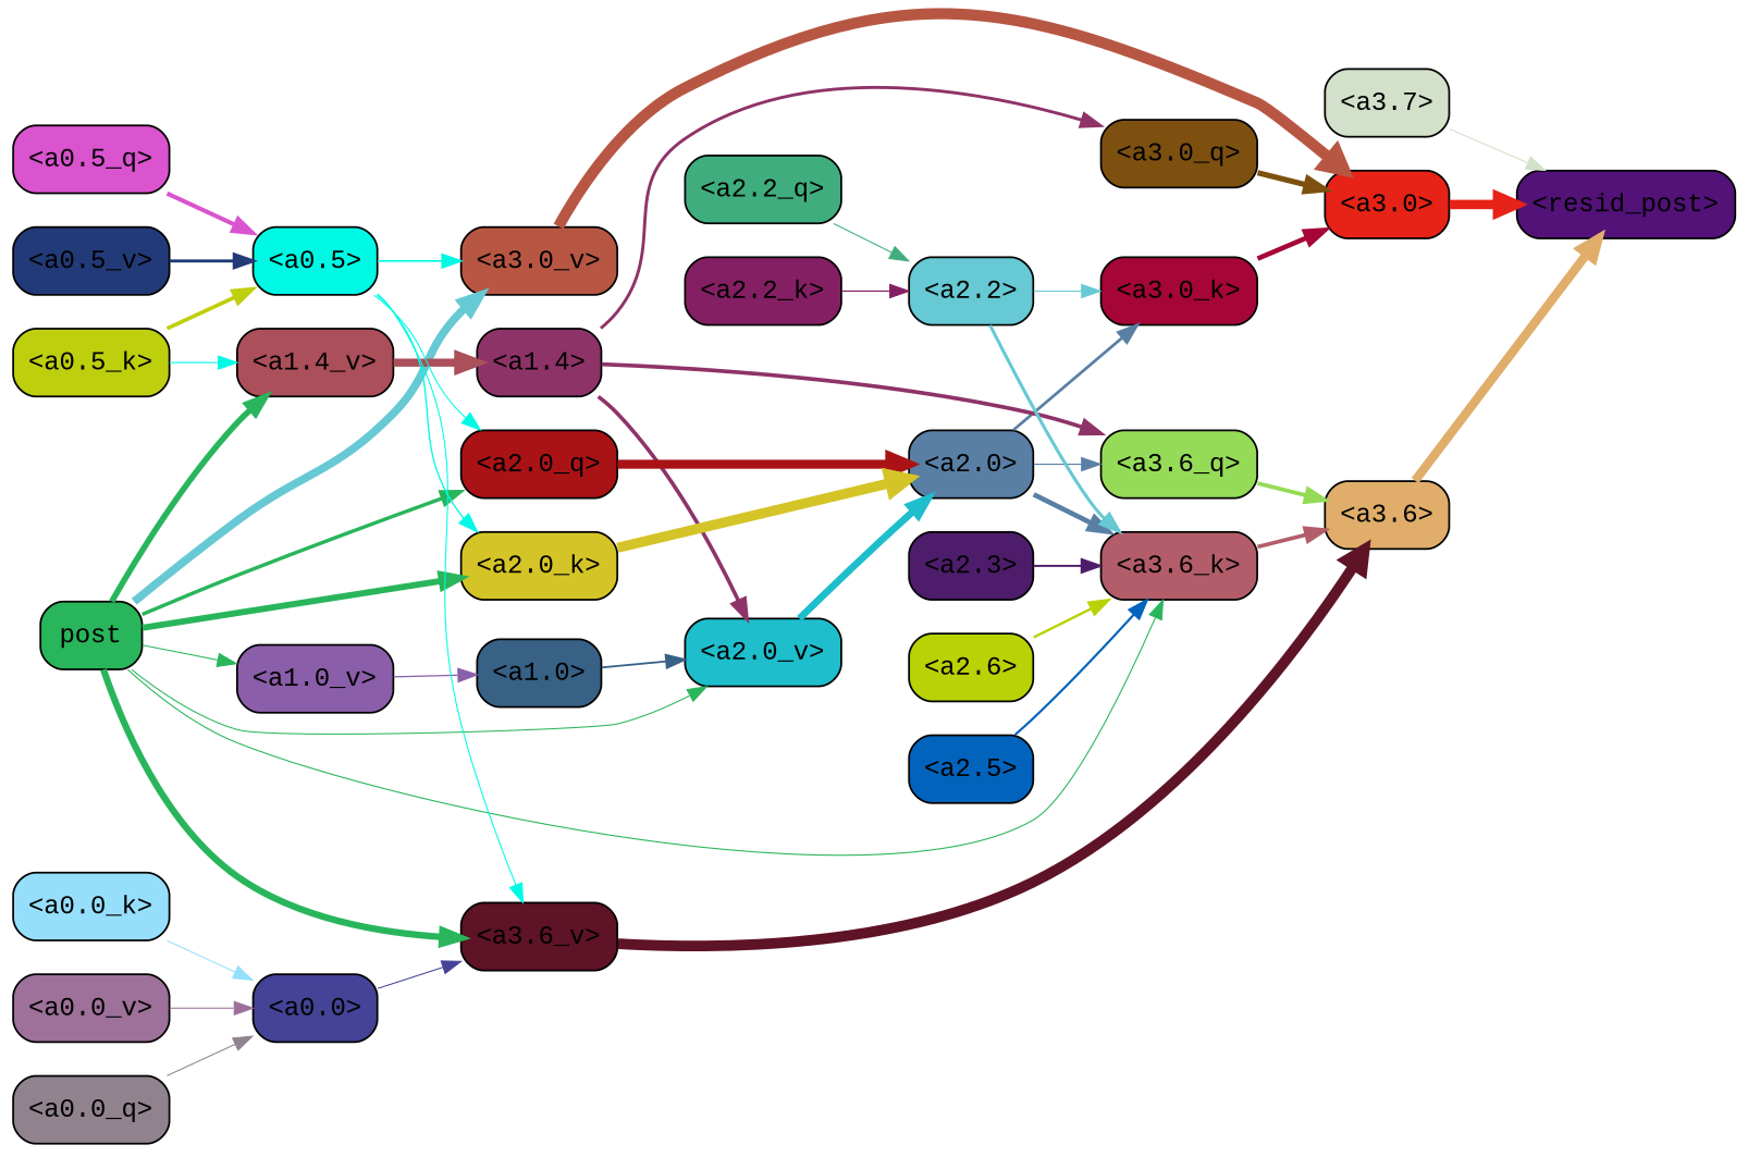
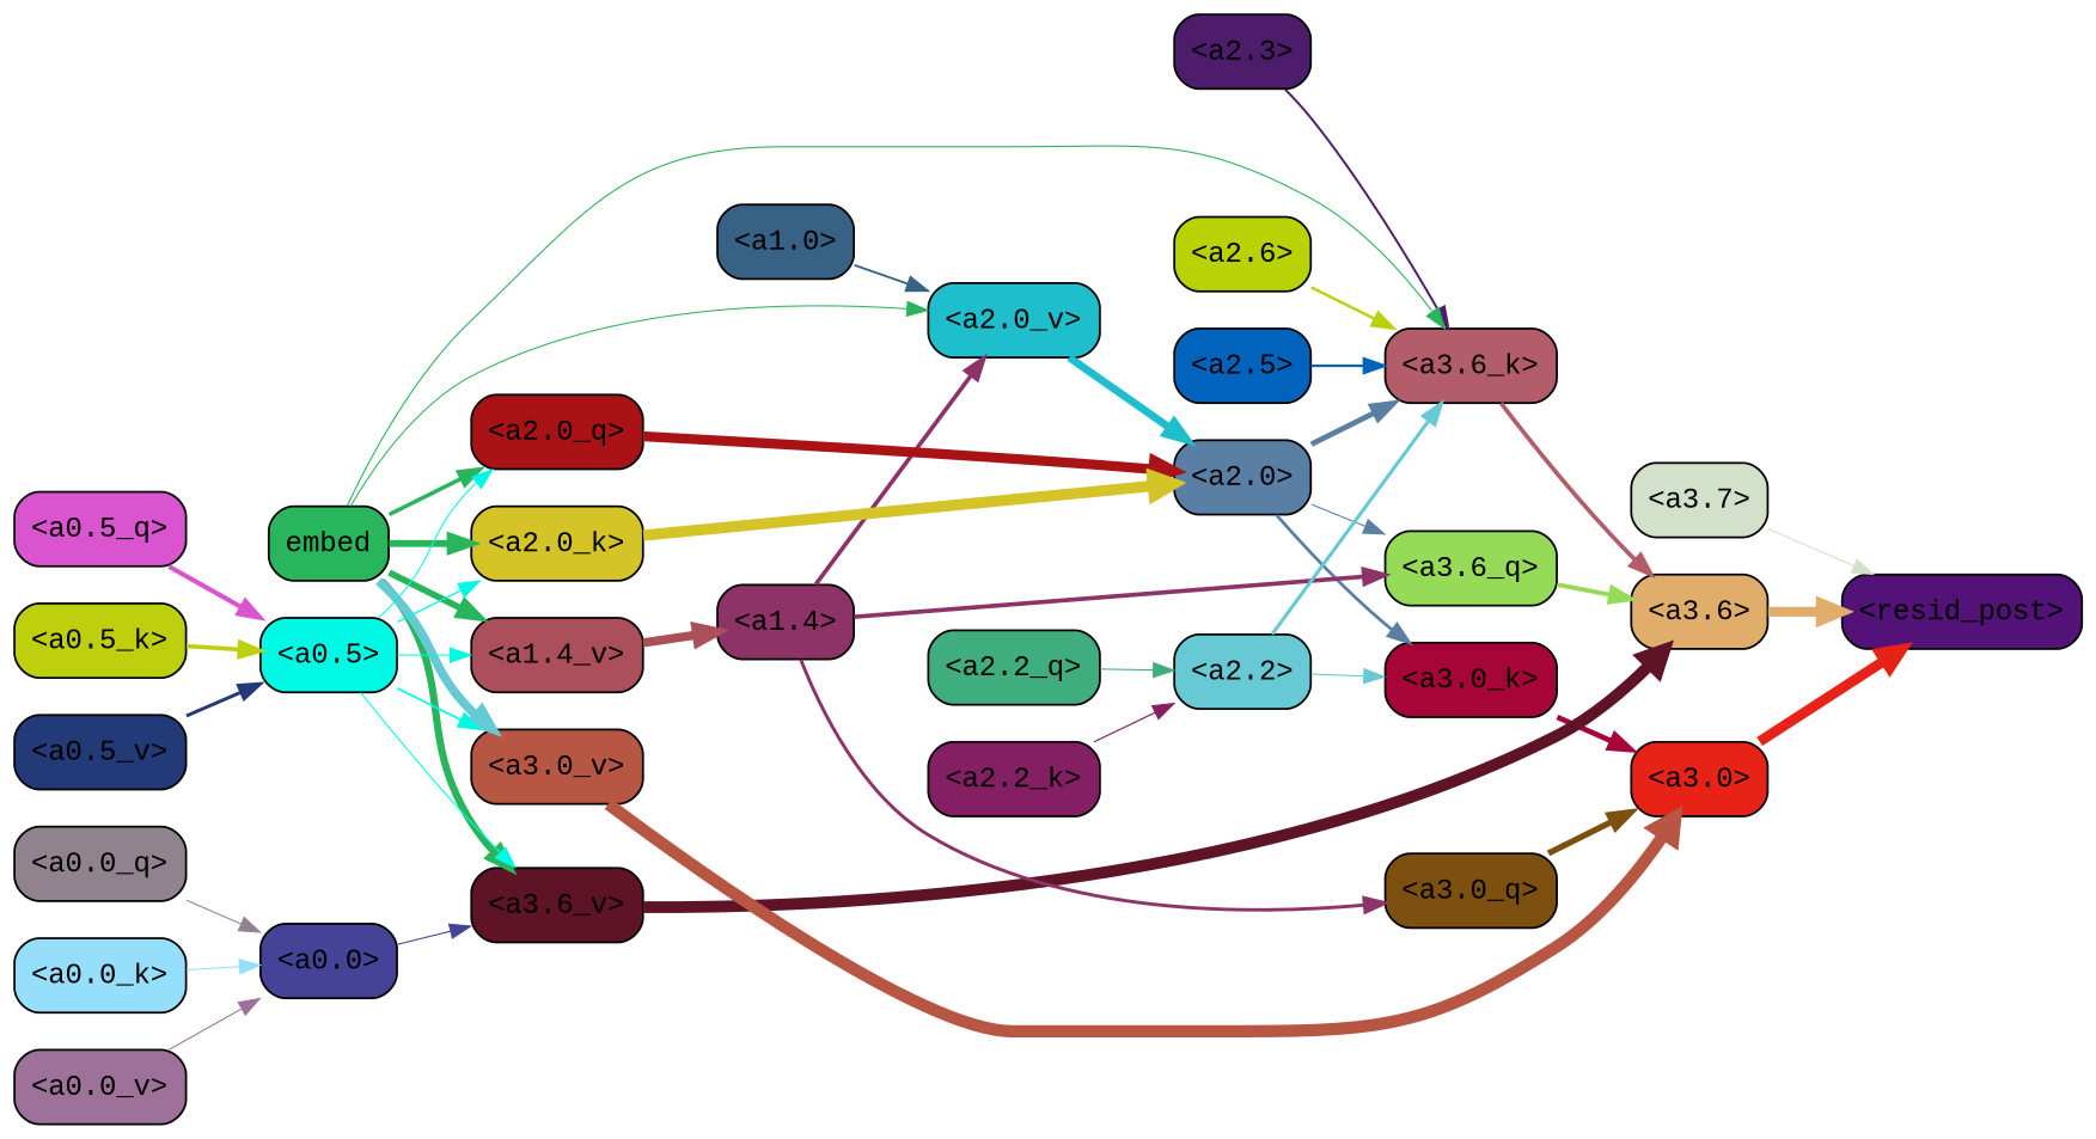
  strict digraph {
    fontname="Liberation Mono"
    rankdir=LR
    splines=true
    node [color=black fontname="Liberation Mono" shape=box style="filled, rounded"]
    edge [color="#29b55b" fontname="Liberation Mono" penwidth=0.6]
    "<a3.7>" [fillcolor="#d3e0ca"]
    "<resid_post>" [fillcolor="#521278"]
    "<a3.6>" [fillcolor="#e0ae6a"]
    "<a3.0>" [fillcolor="#e62316"]
    "<a3.6_q>" [fillcolor="#95db57"]
    "<a3.0_q>" [fillcolor="#7d500f"]
    "<a3.6_k>" [fillcolor="#b35d6a"]
    "<a3.0_k>" [fillcolor="#a50637"]
    "<a3.6_v>" [fillcolor="#5e1326"]
    "<a3.0_v>" [fillcolor="#b75743"]
    "<a2.0>" [fillcolor="#597fa4"]
    "<a1.4>" [fillcolor="#8e3368"]
    "<a2.0_v>" [fillcolor="#1ebecc"]
    "<a2.6>" [fillcolor="#b9d206"]
    "<a2.5>" [fillcolor="#0263bc"]
    "<a2.3>" [fillcolor="#4d1d6b"]
    "<a2.2>" [fillcolor="#66c9d3"]
-   embed [fillcolor="#29b55b" label=post]
+   embed [fillcolor="#29b55b"]
    "<a2.0_q>" [fillcolor="#a91316"]
    "<a2.0_k>" [fillcolor="#d5c427"]
    "<a1.4_v>" [fillcolor="#ab4f5a"]
-   "<a1.0_v>" [fillcolor="#8b5ea9"]
    "<a1.0>" [fillcolor="#376185"]
    "<a0.5>" [fillcolor="#00f9e5"]
    "<a0.0>" [fillcolor="#444397"]
    "<a2.2_q>" [fillcolor="#40ad7e"]
    "<a2.2_k>" [fillcolor="#841f63"]
    "<a0.5_q>" [fillcolor="#da53cf"]
    "<a0.0_q>" [fillcolor="#90838e"]
    "<a0.5_k>" [fillcolor="#becf0e"]
    "<a0.0_k>" [fillcolor="#96dffc"]
    "<a0.5_v>" [fillcolor="#223a77"]
    "<a0.0_v>" [fillcolor="#9d719a"]
    "<a3.7>" -> "<resid_post>" [color="#d3e0ca"]
    "<a3.6>" -> "<resid_post>" [color="#e0ae6a" penwidth=4.748674273490906]
    "<a3.0>" -> "<resid_post>" [color="#e62316" penwidth=5.004031300544739]
    "<a3.6_q>" -> "<a3.6>" [color="#95db57" penwidth=2.1656854450702667]
    "<a3.0_q>" -> "<a3.0>" [color="#7d500f" penwidth=2.95696559548378]
    "<a3.6_k>" -> "<a3.6>" [color="#b35d6a" penwidth=2.086437076330185]
    "<a3.0_k>" -> "<a3.0>" [color="#a50637" penwidth=2.5988530814647675]
    "<a3.6_v>" -> "<a3.6>" [color="#5e1326" penwidth=5.669987380504608]
    "<a3.0_v>" -> "<a3.0>" [color="#b75743" penwidth=5.9515902400016785]
    "<a2.0>" -> "<a3.6_q>" [color="#597fa4"]
    "<a2.0>" -> "<a3.6_k>" [color="#597fa4" penwidth=2.6423546075820923]
    "<a2.0>" -> "<a3.0_k>" [color="#597fa4" penwidth=1.5482127666473389]
    "<a1.4>" -> "<a3.6_q>" [color="#8e3368" penwidth=2.1035547256469727]
    "<a1.4>" -> "<a3.0_q>" [color="#8e3368" penwidth=1.6541699171066284]
    "<a1.4>" -> "<a2.0_v>" [color="#8e3368" penwidth=2.048949420452118]
    "<a2.0_v>" -> "<a2.0>" [color="#1ebecc" penwidth=3.76983106136322]
    "<a2.6>" -> "<a3.6_k>" [color="#b9d206" penwidth=1.3718644380569458]
    "<a2.5>" -> "<a3.6_k>" [color="#0263bc" penwidth=1.231603980064392]
    "<a2.3>" -> "<a3.6_k>" [color="#4d1d6b" penwidth=1.1117559671401978]
    "<a2.2>" -> "<a3.6_k>" [color="#66c9d3" penwidth=1.7315057516098022]
    "<a2.2>" -> "<a3.0_k>" [color="#66c9d3"]
    embed -> "<a3.6_k>" [penwidth=0.6229734420776367]
    embed -> "<a3.6_v>" [penwidth=3.56406831741333]
    embed -> "<a3.0_v>" [color="#66c9d3" penwidth=4.293717980384827]
    embed -> "<a2.0_v>"
    embed -> "<a2.0_q>" [penwidth=1.9479764699935913]
    embed -> "<a2.0_k>" [penwidth=3.348647713661194]
    embed -> "<a1.4_v>" [penwidth=3.1658360958099365]
-   embed -> "<a1.0_v>"
    "<a2.0_q>" -> "<a2.0>" [color="#a91316" penwidth=4.801594913005829]
    "<a2.0_k>" -> "<a2.0>" [color="#d5c427" penwidth=5.364346981048584]
    "<a1.4_v>" -> "<a1.4>" [color="#ab4f5a" penwidth=4.295930981636047]
-   "<a1.0_v>" -> "<a1.0>" [color="#8b5ea9" penwidth=0.7506231069564819]
    "<a1.0>" -> "<a2.0_v>" [color="#376185" penwidth=1.0333166718482971]
    "<a0.5>" -> "<a3.6_v>" [color="#00f9e5"]
    "<a0.5>" -> "<a3.0_v>" [color="#00f9e5" penwidth=0.9916514158248901]
    "<a0.5>" -> "<a2.0_q>" [color="#00f9e5"]
    "<a0.5>" -> "<a2.0_k>" [color="#00f9e5" penwidth=0.7479127645492554]
-   "<a0.5_k>" -> "<a1.4_v>" [color="#00f9e5"]
+   "<a0.5>" -> "<a1.4_v>" [color="#00f9e5"]
    "<a0.0>" -> "<a3.6_v>" [color="#444397"]
    "<a2.2_q>" -> "<a2.2>" [color="#40ad7e" penwidth=0.6068362593650818]
    "<a2.2_k>" -> "<a2.2>" [color="#841f63" penwidth=0.6648573875427246]
    "<a0.5_q>" -> "<a0.5>" [color="#da53cf" penwidth=2.30334210395813]
    "<a0.0_q>" -> "<a0.0>" [color="#90838e"]
    "<a0.5_k>" -> "<a0.5>" [color="#becf0e" penwidth=2.078277349472046]
    "<a0.0_k>" -> "<a0.0>" [color="#96dffc"]
    "<a0.5_v>" -> "<a0.5>" [color="#223a77" penwidth=1.6795680522918701]
    "<a0.0_v>" -> "<a0.0>" [color="#9d719a"]
  }
